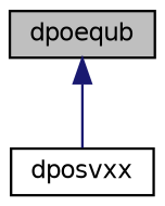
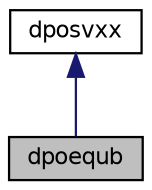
  digraph {
    rankdir=TB
    node [color=black fontname=Helvetica fontsize=10 shape=record style=filled]
    n1 [fillcolor=grey75 fontcolor=black height=0.2 label=dpoequb width=0.4]
    n2 [fillcolor=white height=0.2 label=dposvxx width=0.4]
-   n1 -> n2 [color=midnightblue dir=back fontname=Helvetica fontsize=10 labelfontname=Helvetica labelfontsize=10 style=solid]
+   n2 -> n1 [color=midnightblue dir=back fontname=Helvetica fontsize=10 labelfontname=Helvetica labelfontsize=10 style=solid]
  }
